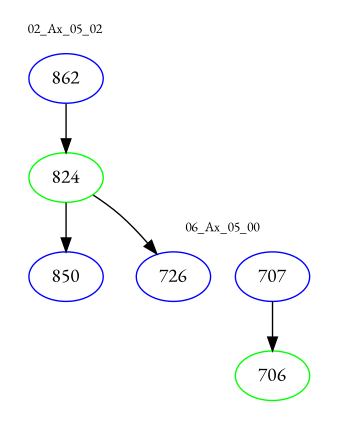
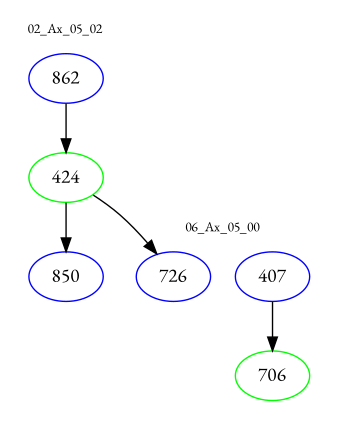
  digraph {
    fontname="EB Garamond"
    node [color=blue fontname="EB Garamond"]
    edge [color=black fontname="EB Garamond"]
    n1 [label=862]
-   n2 [color=green label=824]
+   n2 [color=green label=424]
    n3 [label=850]
-   n4 [label=707]
+   n4 [label=407]
    n5 [color=green label=706]
    n6 [label=726]
    subgraph cluster_1 {
      color=white
      fontsize=10
      label="02_Ax_05_02"
      n1
      n2
      n3
    }
    subgraph cluster_2 {
      color=white
      fontsize=10
      label="06_Ax_05_00"
      n4
      n5
      n6
    }
    n1 -> n2
    n2 -> n3
    n2 -> n6
    n4 -> n5
  }
